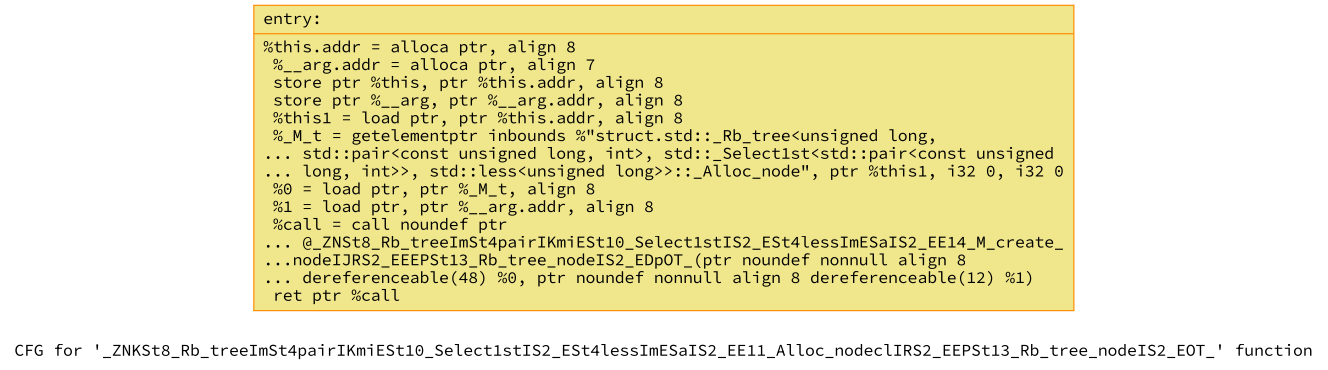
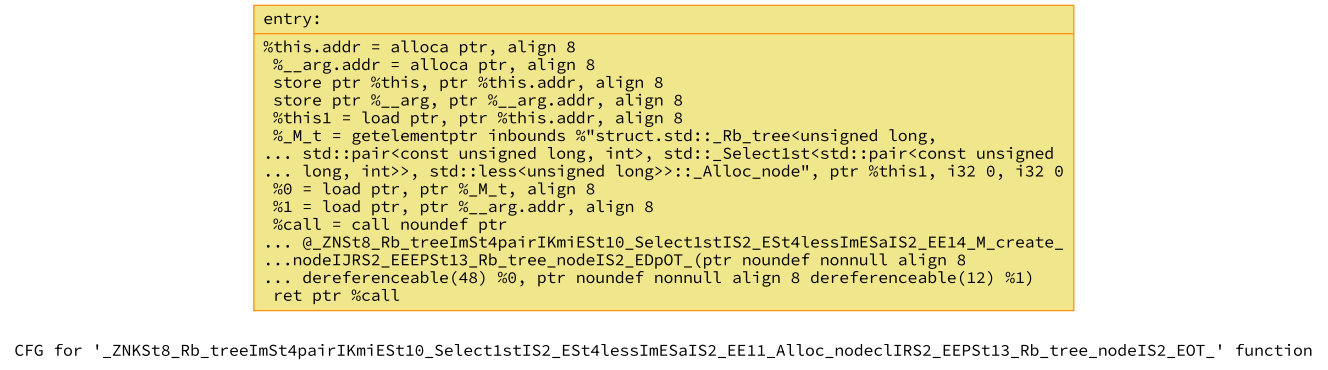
  digraph {
    label="CFG for '_ZNKSt8_Rb_treeImSt4pairIKmiESt10_Select1stIS2_ESt4lessImESaIS2_EE11_Alloc_nodeclIRS2_EEPSt13_Rb_tree_nodeIS2_EOT_' function"
    fontname="Source Code Pro"
-   n1 [color=darkorange fillcolor=khaki fontname="Source Code Pro" label="{entry:\l|  %this.addr = alloca ptr, align 8\l  %__arg.addr = alloca ptr, align 7\l  store ptr %this, ptr %this.addr, align 8\l  store ptr %__arg, ptr %__arg.addr, align 8\l  %this1 = load ptr, ptr %this.addr, align 8\l  %_M_t = getelementptr inbounds %\"struct.std::_Rb_tree\<unsigned long,\l... std::pair\<const unsigned long, int\>, std::_Select1st\<std::pair\<const unsigned\l... long, int\>\>, std::less\<unsigned long\>\>::_Alloc_node\", ptr %this1, i32 0, i32 0\l  %0 = load ptr, ptr %_M_t, align 8\l  %1 = load ptr, ptr %__arg.addr, align 8\l  %call = call noundef ptr\l... @_ZNSt8_Rb_treeImSt4pairIKmiESt10_Select1stIS2_ESt4lessImESaIS2_EE14_M_create_\l...nodeIJRS2_EEEPSt13_Rb_tree_nodeIS2_EDpOT_(ptr noundef nonnull align 8\l... dereferenceable(48) %0, ptr noundef nonnull align 8 dereferenceable(12) %1)\l  ret ptr %call\l}" shape=record style=filled]
+   n1 [color=darkorange fillcolor=khaki fontname="Source Code Pro" label="{entry:\l|  %this.addr = alloca ptr, align 8\l  %__arg.addr = alloca ptr, align 8\l  store ptr %this, ptr %this.addr, align 8\l  store ptr %__arg, ptr %__arg.addr, align 8\l  %this1 = load ptr, ptr %this.addr, align 8\l  %_M_t = getelementptr inbounds %\"struct.std::_Rb_tree\<unsigned long,\l... std::pair\<const unsigned long, int\>, std::_Select1st\<std::pair\<const unsigned\l... long, int\>\>, std::less\<unsigned long\>\>::_Alloc_node\", ptr %this1, i32 0, i32 0\l  %0 = load ptr, ptr %_M_t, align 8\l  %1 = load ptr, ptr %__arg.addr, align 8\l  %call = call noundef ptr\l... @_ZNSt8_Rb_treeImSt4pairIKmiESt10_Select1stIS2_ESt4lessImESaIS2_EE14_M_create_\l...nodeIJRS2_EEEPSt13_Rb_tree_nodeIS2_EDpOT_(ptr noundef nonnull align 8\l... dereferenceable(48) %0, ptr noundef nonnull align 8 dereferenceable(12) %1)\l  ret ptr %call\l}" shape=record style=filled]
  }
